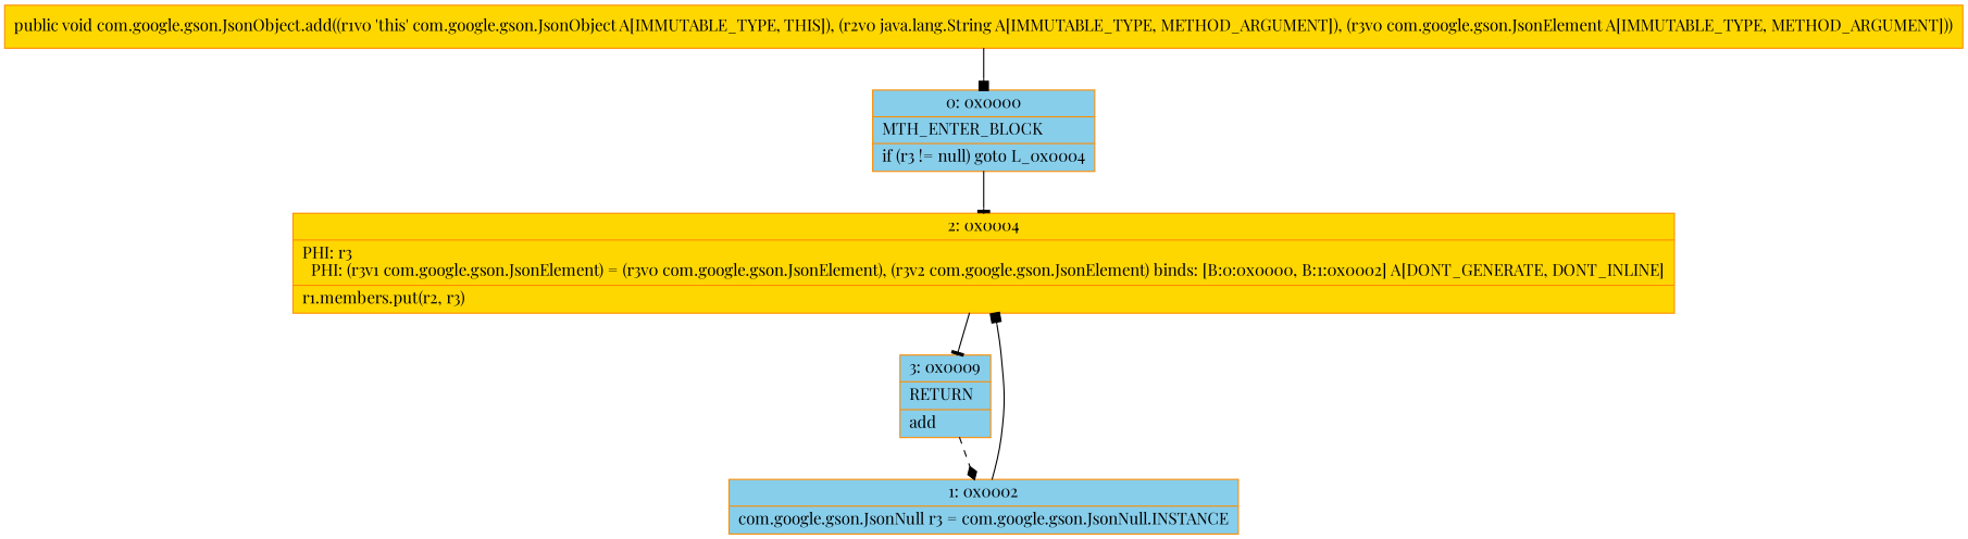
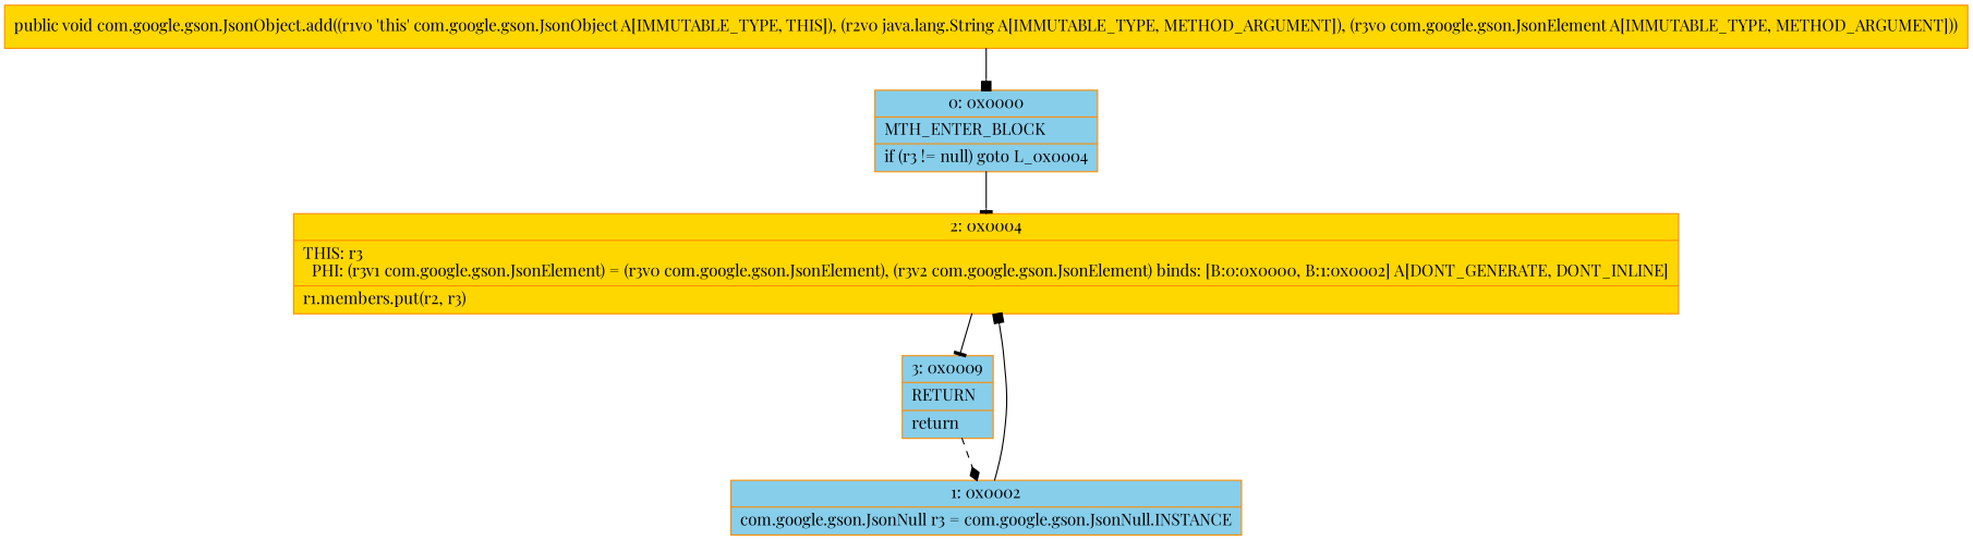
  digraph {
    fontname="Playfair Display"
    node [color=darkorange fillcolor=skyblue fontname="Playfair Display" shape=record style=filled]
    edge [arrowhead=tee fontname="Playfair Display"]
    n1 [label="{0\:\ 0x0000|MTH_ENTER_BLOCK\l|if (r3 != null) goto L_0x0004\l}"]
-   n2 [fillcolor=gold label="{2\:\ 0x0004|PHI: r3 \l  PHI: (r3v1 com.google.gson.JsonElement) = (r3v0 com.google.gson.JsonElement), (r3v2 com.google.gson.JsonElement) binds: [B:0:0x0000, B:1:0x0002] A[DONT_GENERATE, DONT_INLINE]\l|r1.members.put(r2, r3)\l}"]
+   n2 [fillcolor=gold label="{2\:\ 0x0004|THIS: r3 \l  PHI: (r3v1 com.google.gson.JsonElement) = (r3v0 com.google.gson.JsonElement), (r3v2 com.google.gson.JsonElement) binds: [B:0:0x0000, B:1:0x0002] A[DONT_GENERATE, DONT_INLINE]\l|r1.members.put(r2, r3)\l}"]
    n3 [label="{1\:\ 0x0002|com.google.gson.JsonNull r3 = com.google.gson.JsonNull.INSTANCE\l}"]
-   n4 [label="{3\:\ 0x0009|RETURN\l|add\l}"]
+   n4 [label="{3\:\ 0x0009|RETURN\l|return\l}"]
    n5 [fillcolor=gold label="{public void com.google.gson.JsonObject.add((r1v0 'this' com.google.gson.JsonObject A[IMMUTABLE_TYPE, THIS]), (r2v0 java.lang.String A[IMMUTABLE_TYPE, METHOD_ARGUMENT]), (r3v0 com.google.gson.JsonElement A[IMMUTABLE_TYPE, METHOD_ARGUMENT])) }"]
    n1 -> n2
    n2 -> n4
    n3 -> n2 [arrowhead=box]
    n4 -> n3 [arrowhead=diamond style=dashed]
    n5 -> n1 [arrowhead=box]
  }
